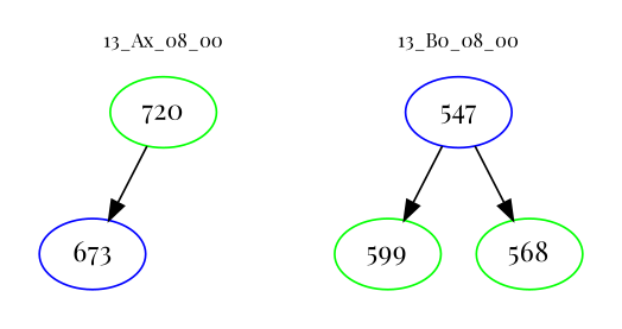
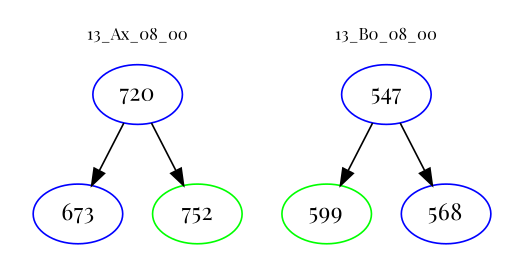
  digraph {
    fontname="Playfair Display"
    node [color=blue fontname="Playfair Display"]
    edge [color=black fontname="Playfair Display"]
-   n1 [color=green label=720]
+   n1 [label=720]
    n2 [label=673]
+   n3 [color=green label=752]
    n4 [label=547]
    n5 [color=green label=599]
-   n6 [color=green label=568]
+   n6 [label=568]
    subgraph cluster_1 {
      color=white
      fontsize=10
      label="13_Ax_08_00"
      n1
      n2
+     n3
    }
    subgraph cluster_2 {
      color=white
      fontsize=10
      label="13_B0_08_00"
      n4
      n5
      n6
    }
    n1 -> n2
+   n1 -> n3
    n4 -> n5
    n4 -> n6
  }
